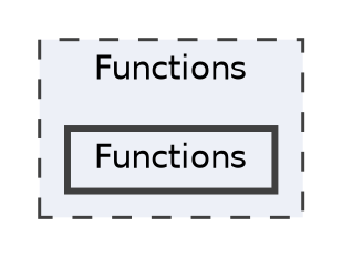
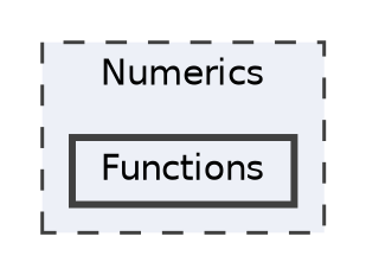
  digraph {
    compound=true
    n1 [color=grey25 fillcolor="#edf0f7" fontname=Helvetica fontsize=10 height=0.2 label=Functions shape=box style="filled,bold" width=0.4]
    subgraph cluster_1 {
      bgcolor="#edf0f7"
      fontname=Helvetica
      fontsize=10
-     label=Functions
+     label=Numerics
      pencolor=grey25
      style="filled,dashed"
      n1
    }
  }
